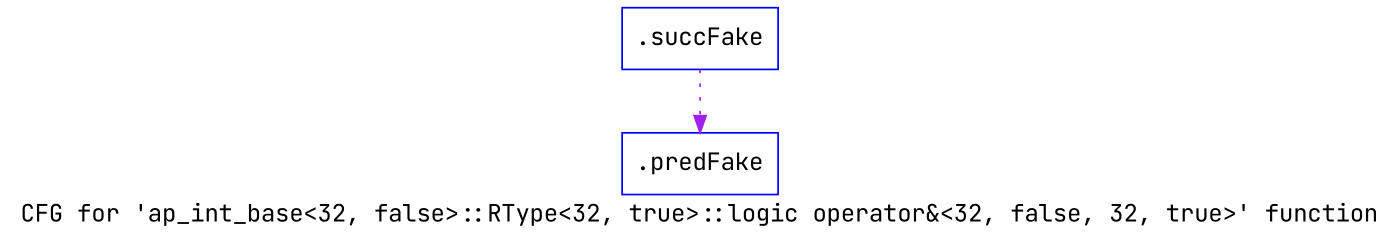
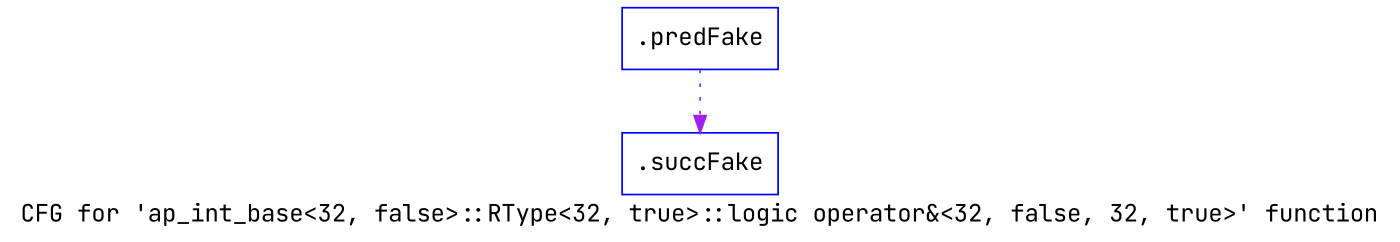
  digraph {
    label="CFG for 'ap_int_base\<32, false\>::RType\<32, true\>::logic operator&\<32, false, 32, true\>' function"
    fontname="JetBrains Mono"
    node [shape=record color=blue fontname="JetBrains Mono"]
    n1 [label="{.predFake}"]
    n2 [filename="/mnt/xilinx/Vitis_HLS/2021.2/include/ap_int_base.h" label="{.succFake}" linenumber=1542]
-   n2 -> n1 [execusionnum=20 filename="/mnt/xilinx/Vitis_HLS/2021.2/include/ap_int_base.h" color=purple style=dotted fontname="JetBrains Mono"]
+   n1 -> n2 [execusionnum=20 filename="/mnt/xilinx/Vitis_HLS/2021.2/include/ap_int_base.h" color=purple style=dotted fontname="JetBrains Mono"]
  }
